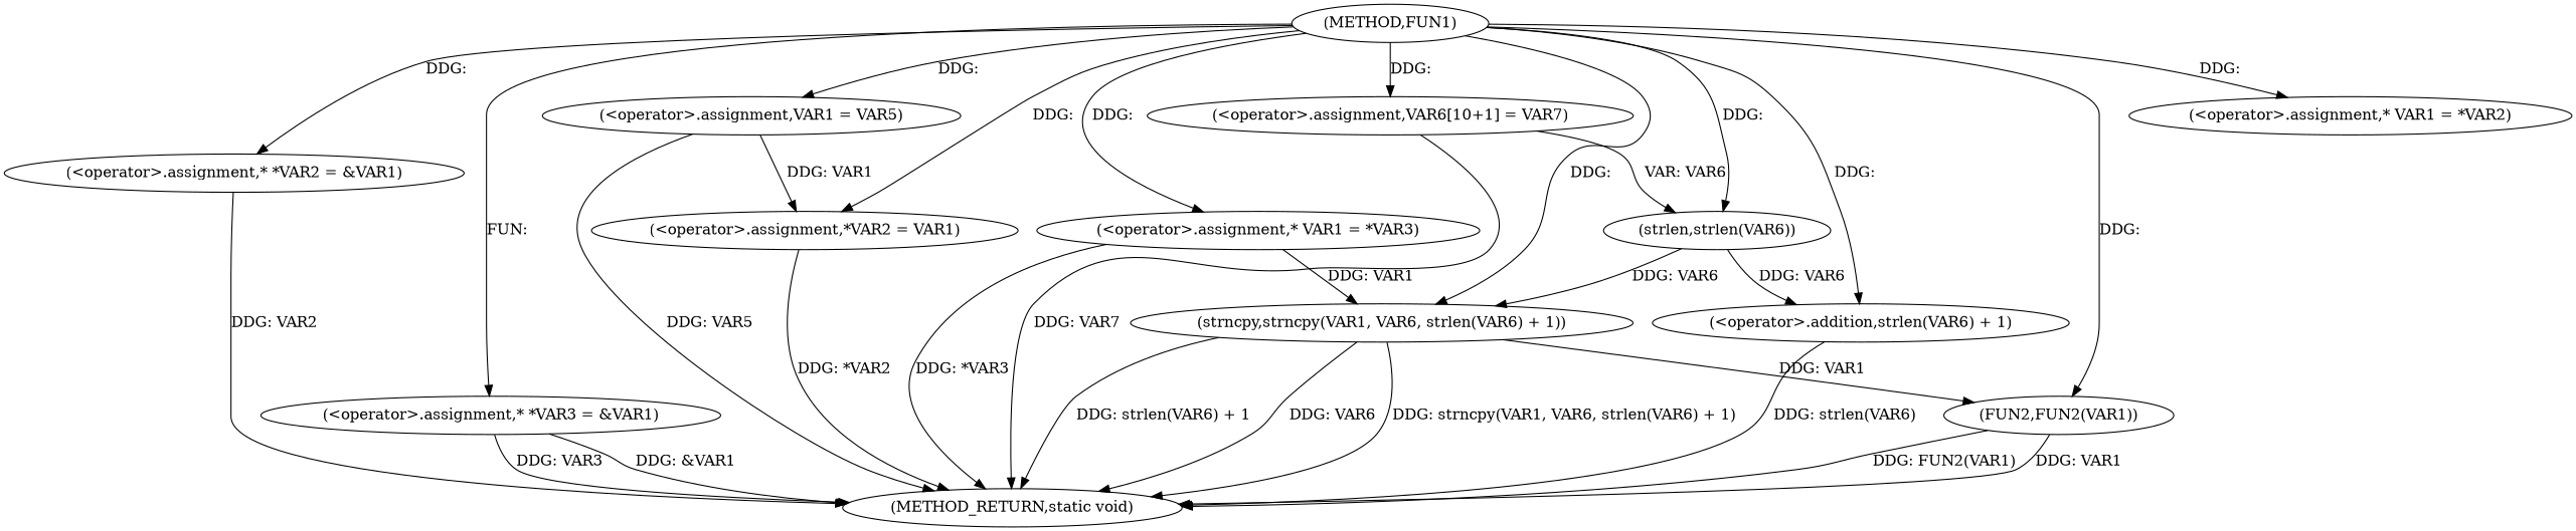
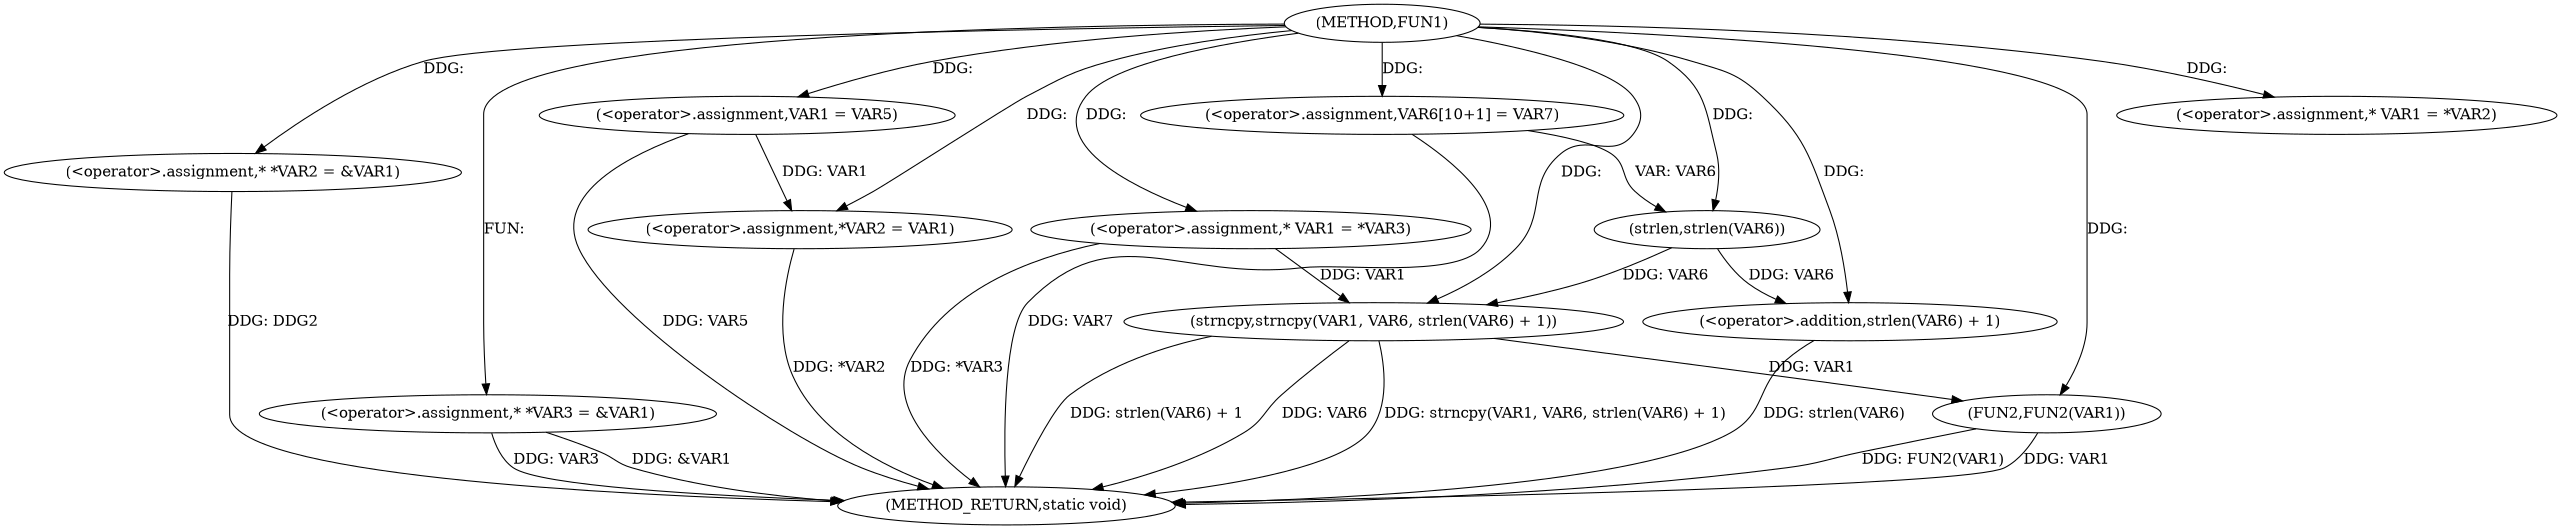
  digraph {
    n1 [label="(METHOD,FUN1)"]
    n2 [label="(<operator>.assignment,* *VAR2 = &VAR1)"]
    n3 [label="(<operator>.assignment,* *VAR3 = &VAR1)"]
    n4 [label="(<operator>.assignment,* VAR1 = *VAR2)"]
    n5 [label="(<operator>.assignment,VAR1 = VAR5)"]
    n6 [label="(<operator>.assignment,*VAR2 = VAR1)"]
    n7 [label="(<operator>.assignment,* VAR1 = *VAR3)"]
    n8 [label="(<operator>.assignment,VAR6[10+1] = VAR7)"]
    n9 [label="(strncpy,strncpy(VAR1, VAR6, strlen(VAR6) + 1))"]
    n10 [label="(<operator>.addition,strlen(VAR6) + 1)"]
    n11 [label="(strlen,strlen(VAR6))"]
    n12 [label="(FUN2,FUN2(VAR1))"]
    n13 [label="(METHOD_RETURN,static void)"]
    n1 -> n2 [label="DDG: "]
    n1 -> n3 [label="FUN: "]
    n1 -> n4 [label="DDG: "]
    n1 -> n5 [label="DDG: "]
    n1 -> n6 [label="DDG: "]
    n1 -> n7 [label="DDG: "]
    n1 -> n8 [label="DDG: "]
    n1 -> n9 [label="DDG: "]
    n1 -> n10 [label="DDG: "]
    n1 -> n11 [label="DDG: "]
    n1 -> n12 [label="DDG: "]
-   n2 -> n13 [label="DDG: VAR2"]
+   n2 -> n13 [label="DDG: DDG2"]
    n3 -> n13 [label="DDG: VAR3"]
    n3 -> n13 [label="DDG: &VAR1"]
    n5 -> n6 [label="DDG: VAR1"]
    n5 -> n13 [label="DDG: VAR5"]
    n6 -> n13 [label="DDG: *VAR2"]
    n7 -> n9 [label="DDG: VAR1"]
    n7 -> n13 [label="DDG: *VAR3"]
    n8 -> n11 [label="VAR: VAR6"]
    n8 -> n13 [label="DDG: VAR7"]
    n9 -> n12 [label="DDG: VAR1"]
    n9 -> n13 [label="DDG: strlen(VAR6) + 1"]
    n9 -> n13 [label="DDG: VAR6"]
    n9 -> n13 [label="DDG: strncpy(VAR1, VAR6, strlen(VAR6) + 1)"]
    n10 -> n13 [label="DDG: strlen(VAR6)"]
    n11 -> n9 [label="DDG: VAR6"]
    n11 -> n10 [label="DDG: VAR6"]
    n12 -> n13 [label="DDG: FUN2(VAR1)"]
    n12 -> n13 [label="DDG: VAR1"]
  }
